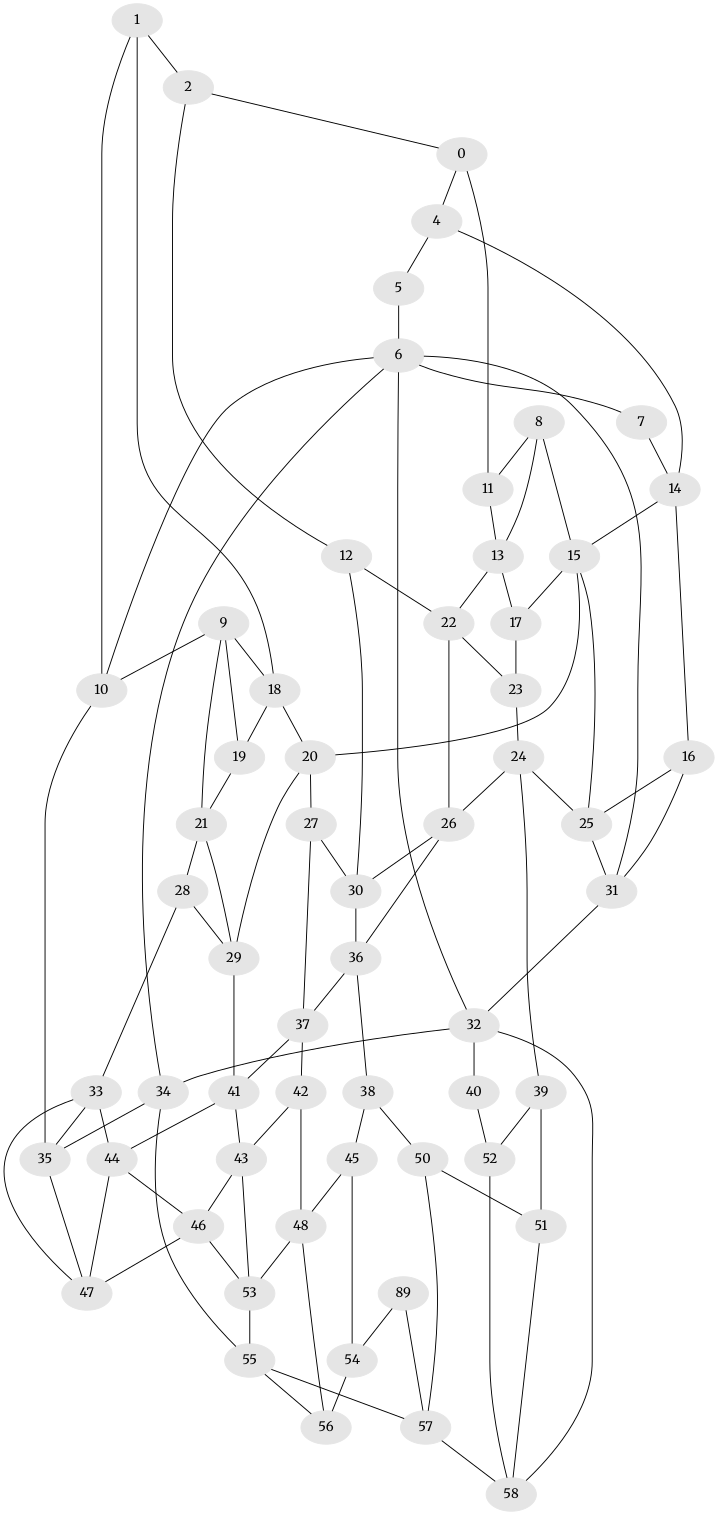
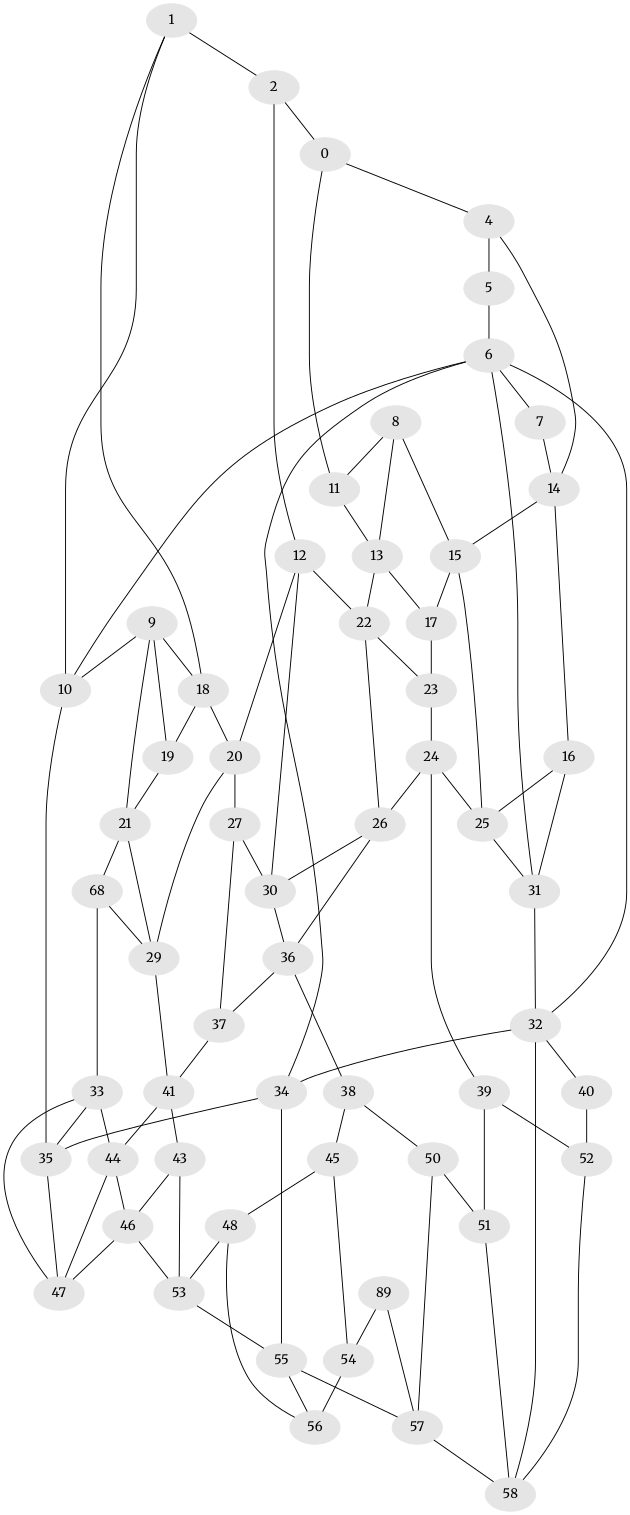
  graph {
    fontname=Merriweather
    node [color=gray90 fontname=Merriweather style=filled]
    edge [fontname=Merriweather weight=1.0]
    1
    2
    10
    18
    n5 [label=0]
    12
    35
    19
    20
    4
    11
    22
    30
    5
    14
    13
    6
    15
    16
    7
    32
    34
    31
    40
    58
    55
    8
    17
    25
    9
    21
    29
-   28
+   28 [label=68]
    47
    27
    23
    26
    36
    24
    37
    41
    33
    39
    51
    52
    38
-   42
    44
    43
    46
    56
    57
    45
    50
    48
    54
    53
    n58 [label=89]
    1 -- 2
    1 -- 10
    1 -- 18
    2 -- n5
    2 -- 12
    10 -- 35
    18 -- 19
    18 -- 20
    n5 -- 4
    n5 -- 11 [weight=2.0]
-   15 -- 20
+   12 -- 20
    12 -- 22
    12 -- 30
    35 -- 47
    19 -- 21
    20 -- 29
    20 -- 27
    4 -- 5
    4 -- 14
    11 -- 13
    22 -- 23
    22 -- 26
    30 -- 36
    5 -- 6 [weight=2.0]
    14 -- 15
    14 -- 16
    13 -- 22
    13 -- 17
    6 -- 10
    6 -- 7
    6 -- 32
    6 -- 34
    6 -- 31
    15 -- 17
    15 -- 25
    16 -- 31
    16 -- 25
    7 -- 14
    32 -- 34
    32 -- 40
    32 -- 58
    34 -- 35
    34 -- 55
    31 -- 32
    40 -- 52 [weight=2.0]
    55 -- 56
    55 -- 57
    8 -- 11
    8 -- 13
    8 -- 15
    17 -- 23 [weight=2.0]
    25 -- 31
    9 -- 10
    9 -- 18
    9 -- 19
    9 -- 21
    21 -- 29
    21 -- 28
    29 -- 41
    28 -- 29
    28 -- 33
    27 -- 30
    27 -- 37
    23 -- 24
    26 -- 30
    26 -- 36
    36 -- 37
    36 -- 38
    24 -- 25
    24 -- 26
    24 -- 39
    37 -- 41
-   37 -- 42
    41 -- 44
    41 -- 43
    33 -- 35
    33 -- 47
    33 -- 44
    39 -- 51
    39 -- 52
    51 -- 58
    52 -- 58
    38 -- 45
    38 -- 50
-   42 -- 43
-   42 -- 48
    44 -- 47
    44 -- 46
    43 -- 46
    43 -- 53
    46 -- 47
    46 -- 53
    57 -- 58
    45 -- 48
    45 -- 54 [weight=2.0]
    50 -- 51 [weight=2.0]
    50 -- 57
    48 -- 56
    48 -- 53
    54 -- 56 [weight=2.0]
    53 -- 55
    n58 -- 57
    n58 -- 54 [weight=2.0]
  }
